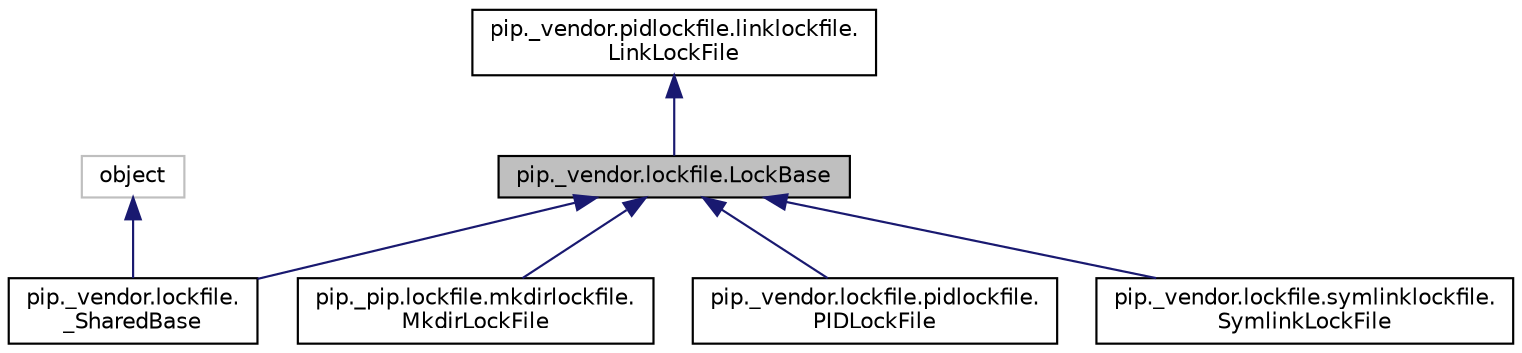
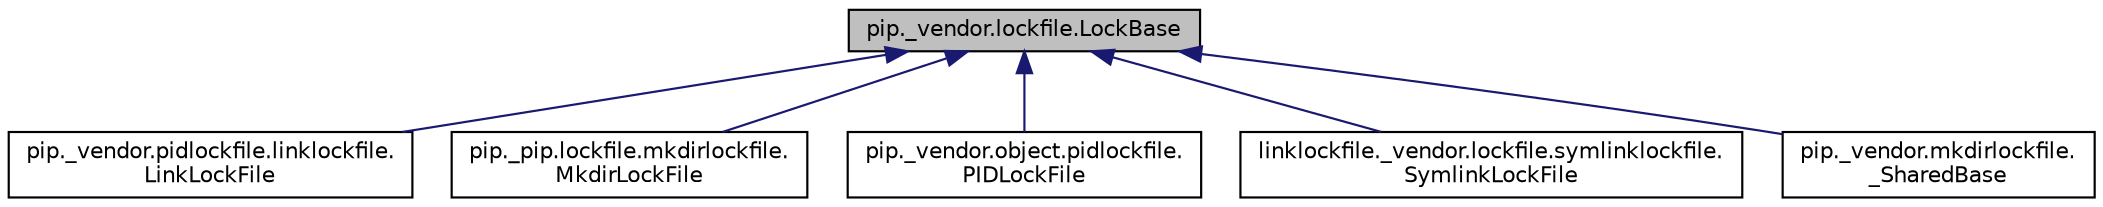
  digraph {
    rankdir=TB
    node [color=black fillcolor=white fontname=Helvetica fontsize=10 shape=record style=filled]
    edge [color=midnightblue dir=back fontname=Helvetica fontsize=10 labelfontname=Helvetica labelfontsize=10 style=solid]
    n1 [fillcolor=grey75 fontcolor=black height=0.2 label="pip._vendor.lockfile.LockBase" width=0.4]
    n2 [height=0.2 label="pip._vendor.pidlockfile.linklockfile.\lLinkLockFile" width=0.4]
    n3 [height=0.2 label="pip._pip.lockfile.mkdirlockfile.\lMkdirLockFile" width=0.4]
-   n4 [height=0.2 label="pip._vendor.lockfile.pidlockfile.\lPIDLockFile" width=0.4]
-   n5 [height=0.2 label="pip._vendor.lockfile.symlinklockfile.\lSymlinkLockFile" width=0.4]
-   n6 [height=0.2 label="pip._vendor.lockfile.\l_SharedBase" width=0.4]
-   n7 [color=grey75 height=0.2 label=object width=0.4]
-   n2 -> n1
+   n4 [height=0.2 label="pip._vendor.object.pidlockfile.\lPIDLockFile" width=0.4]
+   n5 [height=0.2 label="linklockfile._vendor.lockfile.symlinklockfile.\lSymlinkLockFile" width=0.4]
+   n6 [height=0.2 label="pip._vendor.mkdirlockfile.\l_SharedBase" width=0.4]
+   n1 -> n2
    n1 -> n3
    n1 -> n4
    n1 -> n5
    n1 -> n6
-   n7 -> n6
  }
